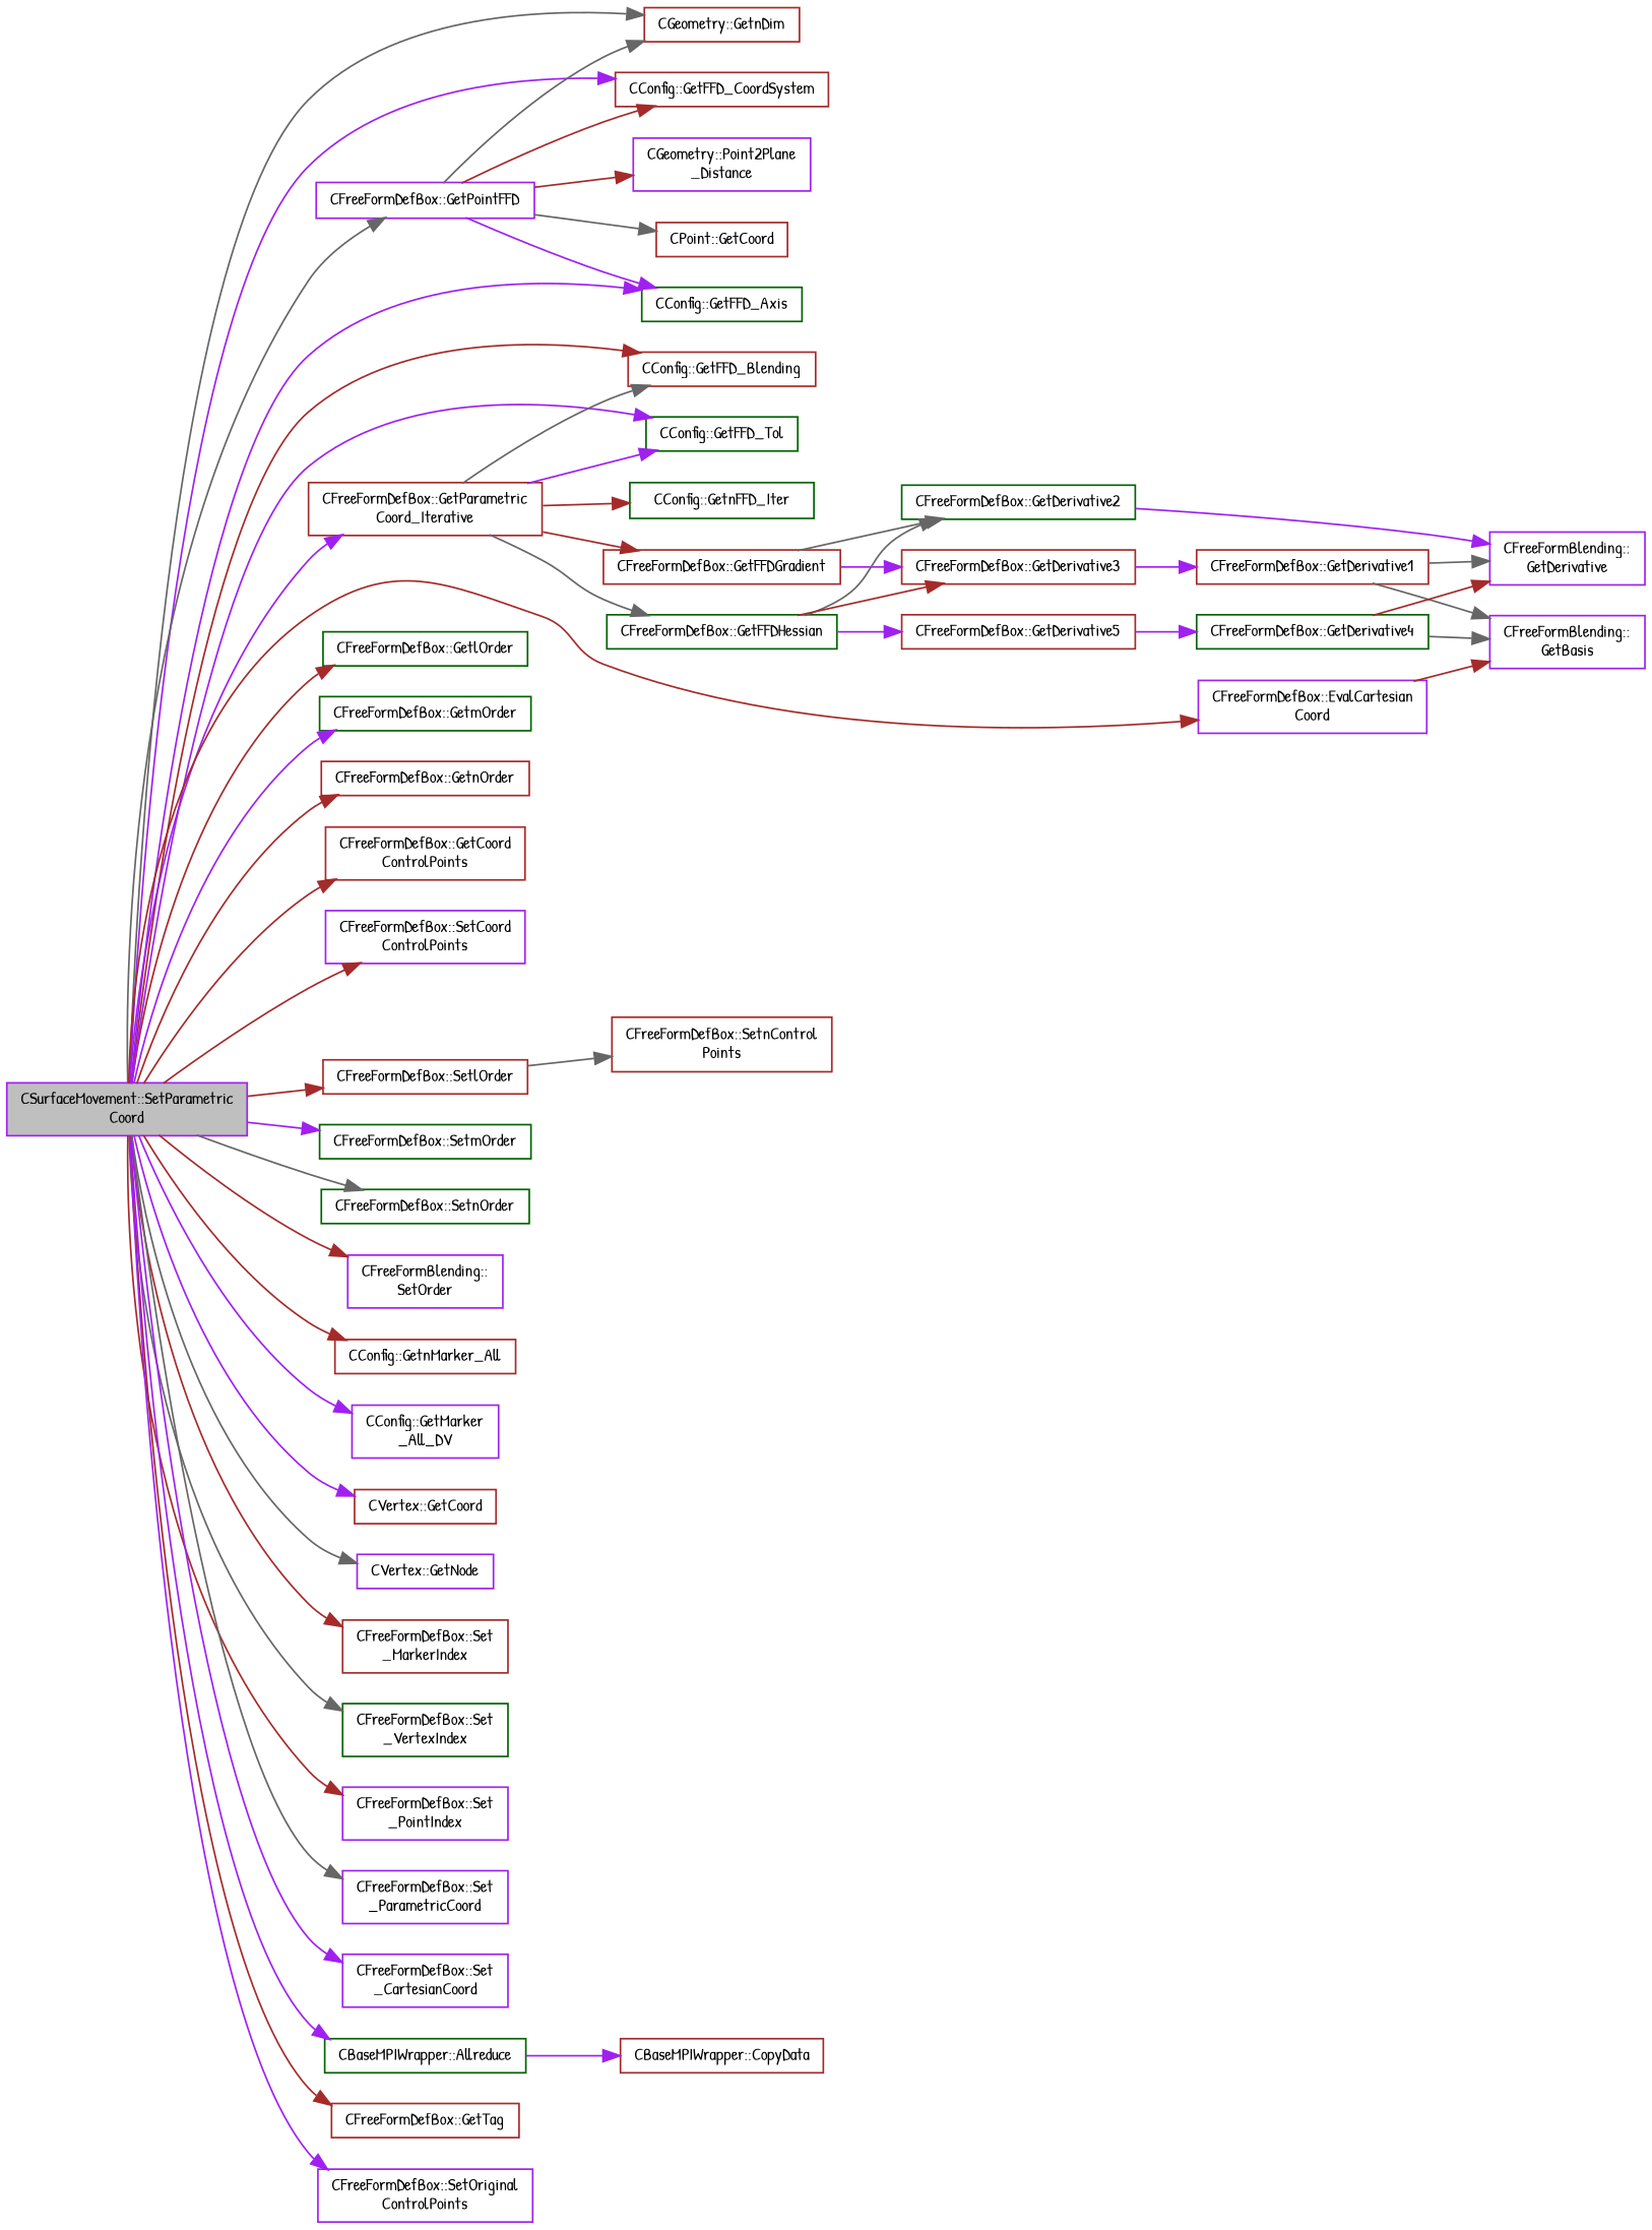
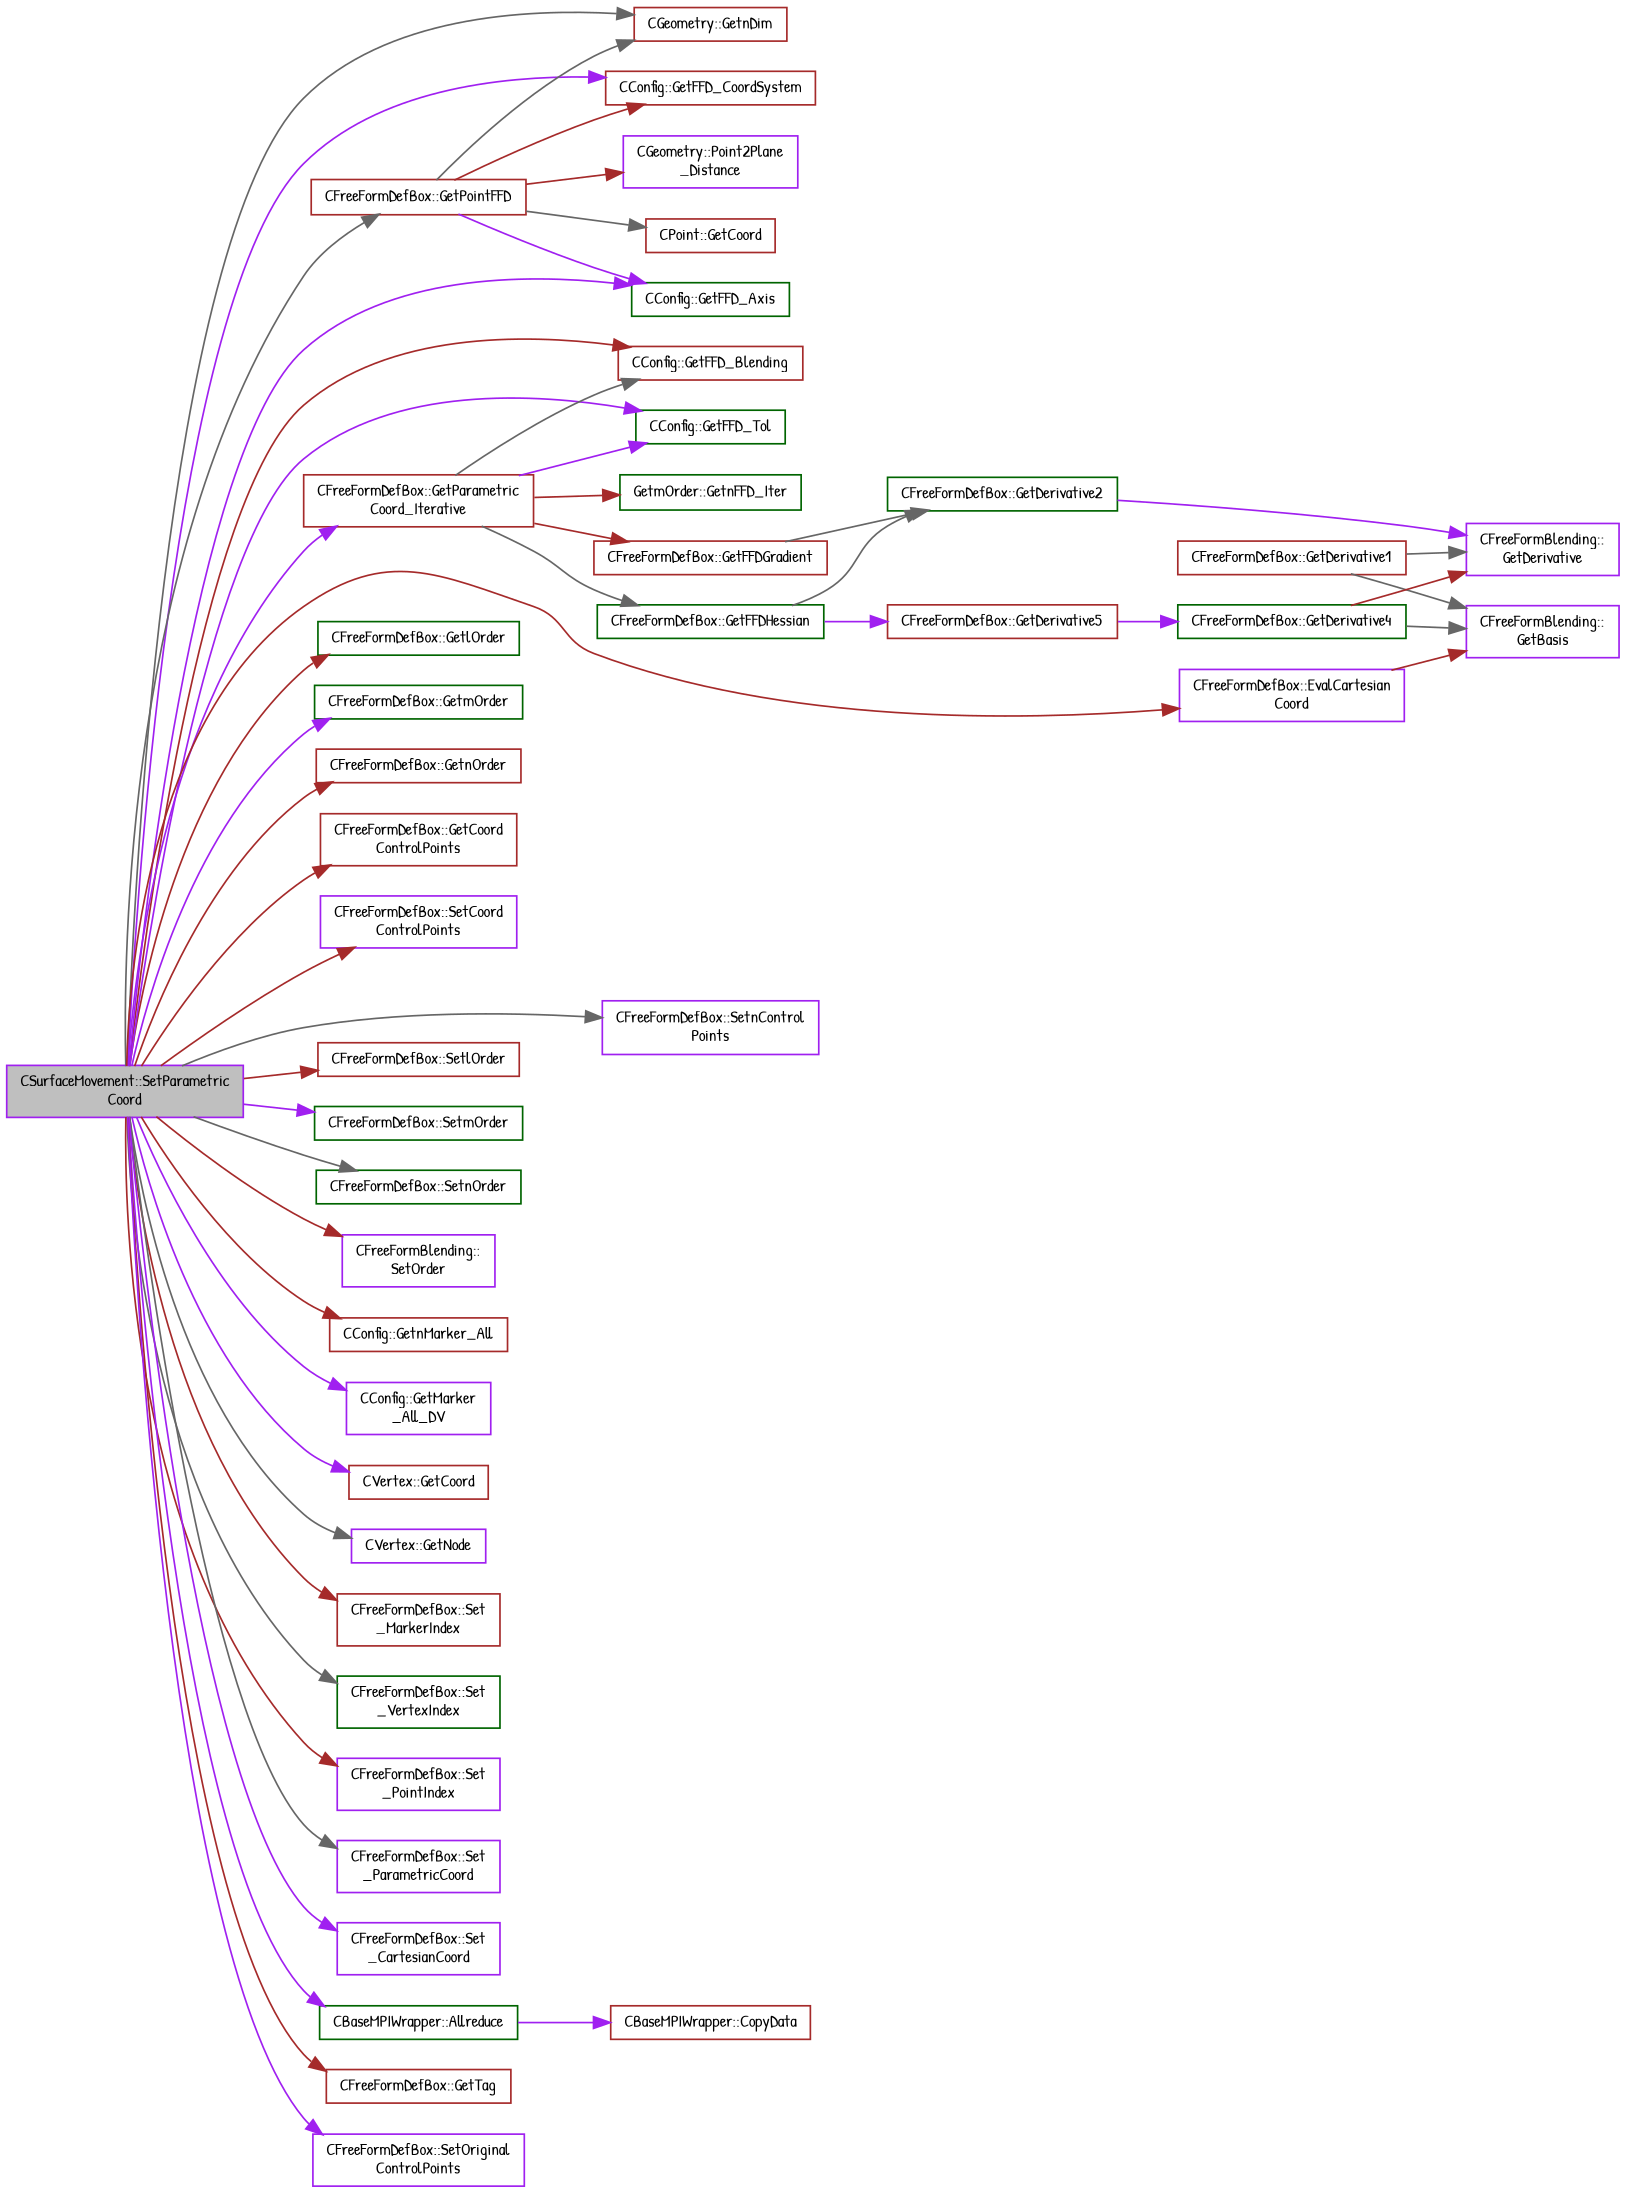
  digraph {
    fontname="Patrick Hand"
    rankdir=LR
    node [color=brown fillcolor=white fontname="Patrick Hand" fontsize=10 shape=record style=filled]
    edge [color=purple fontname="Patrick Hand" fontsize=10 labelfontname=Helvetica labelfontsize=10 style=solid]
    n1 [color=purple fillcolor=grey75 fontcolor=black height=0.2 label="CSurfaceMovement::SetParametric\lCoord" width=0.4]
    n2 [height=0.2 label="CGeometry::GetnDim" width=0.4]
    n3 [height=0.2 label="CConfig::GetFFD_CoordSystem" width=0.4]
    n4 [height=0.2 label="CConfig::GetFFD_Blending" width=0.4]
    n5 [color=darkgreen height=0.2 label="CFreeFormDefBox::GetlOrder" width=0.4]
    n6 [color=darkgreen height=0.2 label="CFreeFormDefBox::GetmOrder" width=0.4]
    n7 [height=0.2 label="CFreeFormDefBox::GetnOrder" width=0.4]
    n8 [height=0.2 label="CFreeFormDefBox::GetCoord\lControlPoints" width=0.4]
    n9 [color=purple height=0.2 label="CFreeFormDefBox::SetCoord\lControlPoints" width=0.4]
    n10 [height=0.2 label="CFreeFormDefBox::SetlOrder" width=0.4]
    n11 [color=darkgreen height=0.2 label="CFreeFormDefBox::SetmOrder" width=0.4]
    n12 [color=darkgreen height=0.2 label="CFreeFormDefBox::SetnOrder" width=0.4]
-   n13 [height=0.2 label="CFreeFormDefBox::SetnControl\lPoints" width=0.4]
+   n13 [color=purple height=0.2 label="CFreeFormDefBox::SetnControl\lPoints" width=0.4]
    n14 [color=purple height=0.2 label="CFreeFormBlending::\lSetOrder" width=0.4]
    n15 [height=0.2 label="CConfig::GetnMarker_All" width=0.4]
    n16 [color=purple height=0.2 label="CConfig::GetMarker\l_All_DV" width=0.4]
    n17 [height=0.2 label="CVertex::GetCoord" width=0.4]
    n18 [color=darkgreen height=0.2 label="CConfig::GetFFD_Axis" width=0.4]
    n19 [color=purple height=0.2 label="CVertex::GetNode" width=0.4]
-   n20 [color=purple height=0.2 label="CFreeFormDefBox::GetPointFFD" width=0.4]
+   n20 [height=0.2 label="CFreeFormDefBox::GetPointFFD" width=0.4]
    n21 [height=0.2 label="CFreeFormDefBox::GetParametric\lCoord_Iterative" width=0.4]
    n22 [color=darkgreen height=0.2 label="CConfig::GetFFD_Tol" width=0.4]
    n23 [color=purple height=0.2 label="CFreeFormDefBox::EvalCartesian\lCoord" width=0.4]
    n24 [height=0.2 label="CFreeFormDefBox::Set\l_MarkerIndex" width=0.4]
    n25 [color=darkgreen height=0.2 label="CFreeFormDefBox::Set\l_VertexIndex" width=0.4]
    n26 [color=purple height=0.2 label="CFreeFormDefBox::Set\l_PointIndex" width=0.4]
    n27 [color=purple height=0.2 label="CFreeFormDefBox::Set\l_ParametricCoord" width=0.4]
    n28 [color=purple height=0.2 label="CFreeFormDefBox::Set\l_CartesianCoord" width=0.4]
    n29 [color=darkgreen height=0.2 label="CBaseMPIWrapper::Allreduce" width=0.4]
    n30 [height=0.2 label="CFreeFormDefBox::GetTag" width=0.4]
    n31 [color=purple height=0.2 label="CFreeFormDefBox::SetOriginal\lControlPoints" width=0.4]
    n32 [height=0.2 label="CPoint::GetCoord" width=0.4]
    n33 [color=purple height=0.2 label="CGeometry::Point2Plane\l_Distance" width=0.4]
-   n34 [color=darkgreen height=0.2 label="CConfig::GetnFFD_Iter" width=0.4]
+   n34 [color=darkgreen height=0.2 label="GetmOrder::GetnFFD_Iter" width=0.4]
    n35 [height=0.2 label="CFreeFormDefBox::GetFFDGradient" width=0.4]
    n36 [color=darkgreen height=0.2 label="CFreeFormDefBox::GetFFDHessian" width=0.4]
    n37 [color=purple height=0.2 label="CFreeFormBlending::\lGetBasis" width=0.4]
    n38 [height=0.2 label="CBaseMPIWrapper::CopyData" width=0.4]
    n39 [color=darkgreen height=0.2 label="CFreeFormDefBox::GetDerivative2" width=0.4]
-   n40 [height=0.2 label="CFreeFormDefBox::GetDerivative3" width=0.4]
    n41 [height=0.2 label="CFreeFormDefBox::GetDerivative5" width=0.4]
    n42 [color=purple height=0.2 label="CFreeFormBlending::\lGetDerivative" width=0.4]
    n43 [height=0.2 label="CFreeFormDefBox::GetDerivative1" width=0.4]
    n44 [color=darkgreen height=0.2 label="CFreeFormDefBox::GetDerivative4" width=0.4]
    n1 -> n2 [color=gray40]
    n1 -> n3
    n1 -> n4 [color=brown]
    n1 -> n5 [color=brown]
    n1 -> n6
    n1 -> n7 [color=brown]
    n1 -> n8 [color=brown]
    n1 -> n9 [color=brown]
    n1 -> n10 [color=brown]
    n1 -> n11
    n1 -> n12 [color=gray40]
-   n10 -> n13 [color=gray40]
+   n1 -> n13 [color=gray40]
    n1 -> n14 [color=brown]
    n1 -> n15 [color=brown]
    n1 -> n16
    n1 -> n17
    n1 -> n18
    n1 -> n19 [color=gray40]
    n1 -> n20 [color=gray40]
    n1 -> n21
    n1 -> n22
    n1 -> n23 [color=brown]
    n1 -> n24 [color=brown]
    n1 -> n25 [color=gray40]
    n1 -> n26 [color=brown]
    n1 -> n27 [color=gray40]
    n1 -> n28
    n1 -> n29
    n1 -> n30 [color=brown]
    n1 -> n31
    n20 -> n2 [color=gray40]
    n20 -> n3 [color=brown]
    n20 -> n18
    n20 -> n32 [color=gray40]
    n20 -> n33 [color=brown]
    n21 -> n4 [color=gray40]
    n21 -> n22
    n21 -> n34 [color=brown]
    n21 -> n35 [color=brown]
    n21 -> n36 [color=gray40]
    n23 -> n37 [color=brown]
    n29 -> n38
    n35 -> n39 [color=gray40]
-   n35 -> n40
    n36 -> n39 [color=gray40]
-   n36 -> n40 [color=brown]
    n36 -> n41
    n39 -> n42
-   n40 -> n43
    n41 -> n44
    n43 -> n37 [color=gray40]
    n43 -> n42 [color=gray40]
    n44 -> n37 [color=gray40]
    n44 -> n42 [color=brown]
  }
